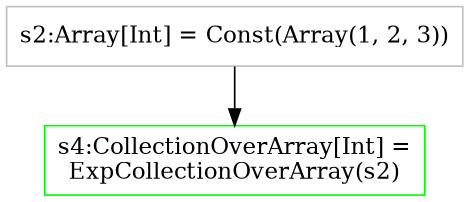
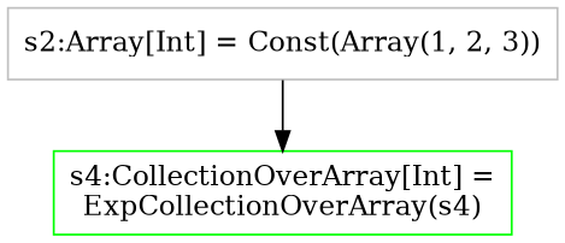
  digraph {
    concentrate=true
    node [shape=box]
    n1 [color=gray height=0.5 label="s2:Array[Int] = Const(Array(1, 2, 3))" width=3.0954]
-   n2 [color=green height=0.57778 label="s4:CollectionOverArray[Int] =\lExpCollectionOverArray(s2)" width=2.5942]
+   n2 [color=green height=0.57778 label="s4:CollectionOverArray[Int] =\lExpCollectionOverArray(s4)" width=2.5942]
    n1 -> n2 [style=solid]
  }
